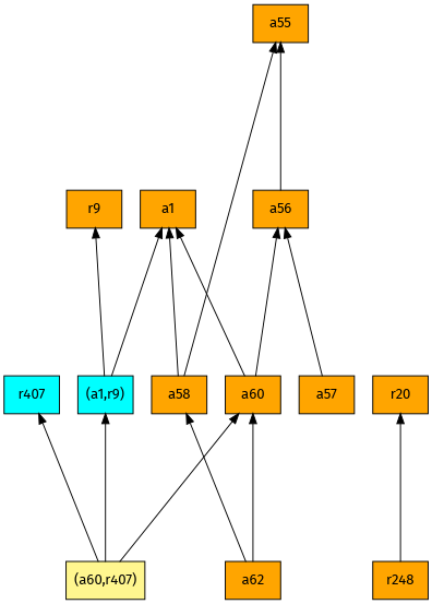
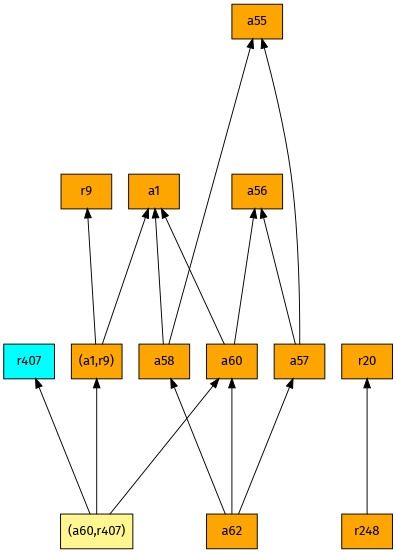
  digraph {
    fontname="Fira Sans"
    rankdir=BT
    ranksep=2.0
    node [fillcolor=orange fontname="Fira Sans" shape=record style=filled]
    edge [fontname="Fira Sans"]
-   n1 [fillcolor=cyan label="{(a1,r9)}"]
+   n1 [label="{(a1,r9)}"]
    n2 [label="{r9}"]
    n3 [label="{a1}"]
    n4 [label="{a58}"]
    n5 [label="{a55}"]
    n6 [label="{a56}"]
    n7 [label="{a57}"]
    n8 [label="{a62}"]
    n9 [label="{a60}"]
    n10 [label="{r248}"]
    n11 [label="{r20}"]
    n12 [fillcolor=khaki1 label="{(a60,r407)}"]
    n13 [fillcolor=cyan label="{r407}"]
    n1 -> n2
    n1 -> n3
    n4 -> n3
    n4 -> n5
-   n6 -> n5
+   n7 -> n5
    n7 -> n6
    n8 -> n4
+   n8 -> n7
    n8 -> n9
    n9 -> n3
    n9 -> n6
    n10 -> n11
    n12 -> n1
    n12 -> n9
    n12 -> n13
  }
